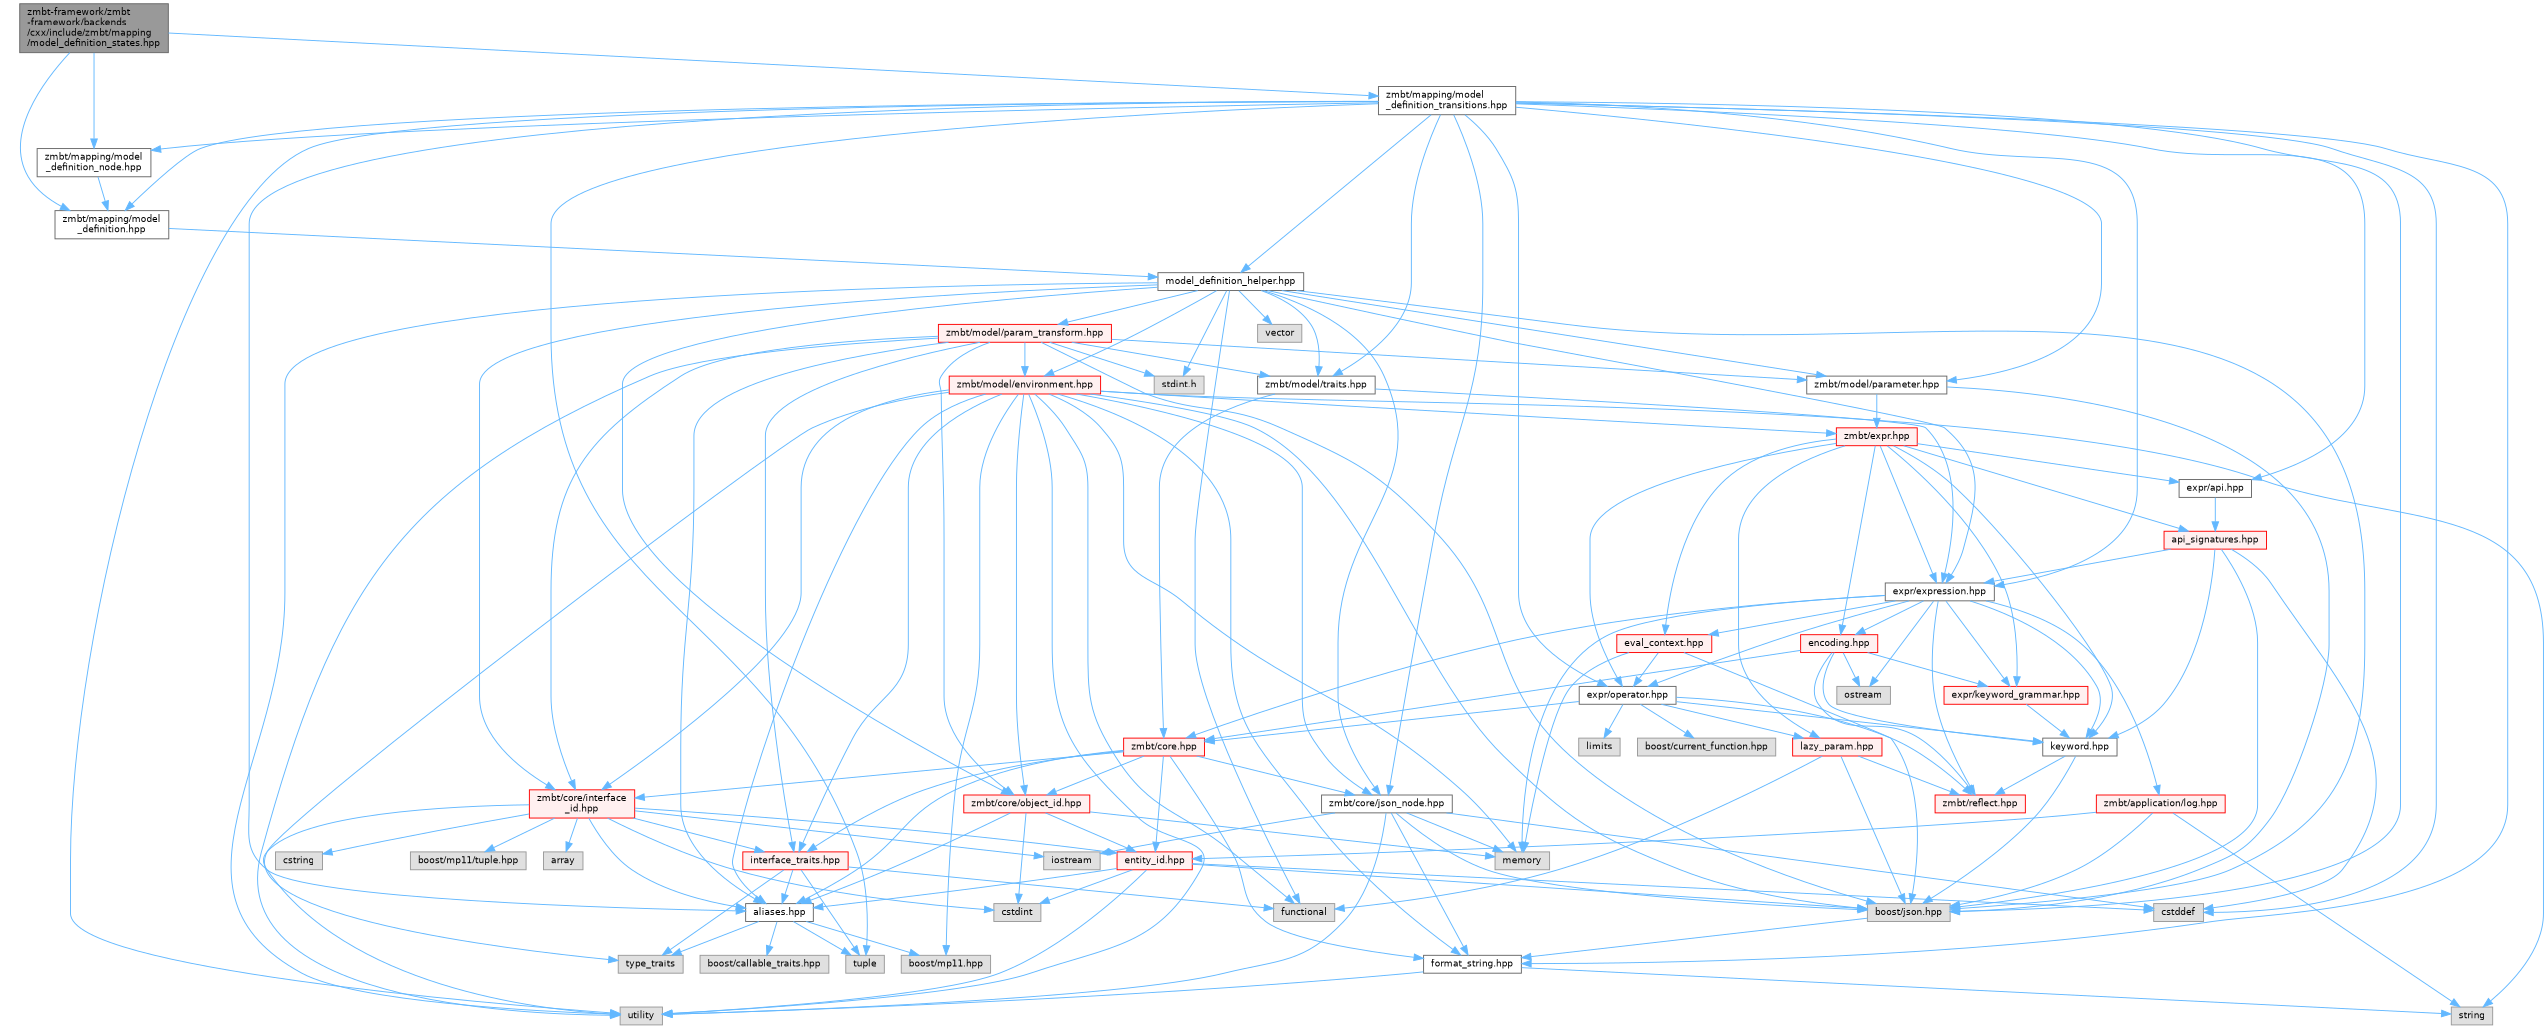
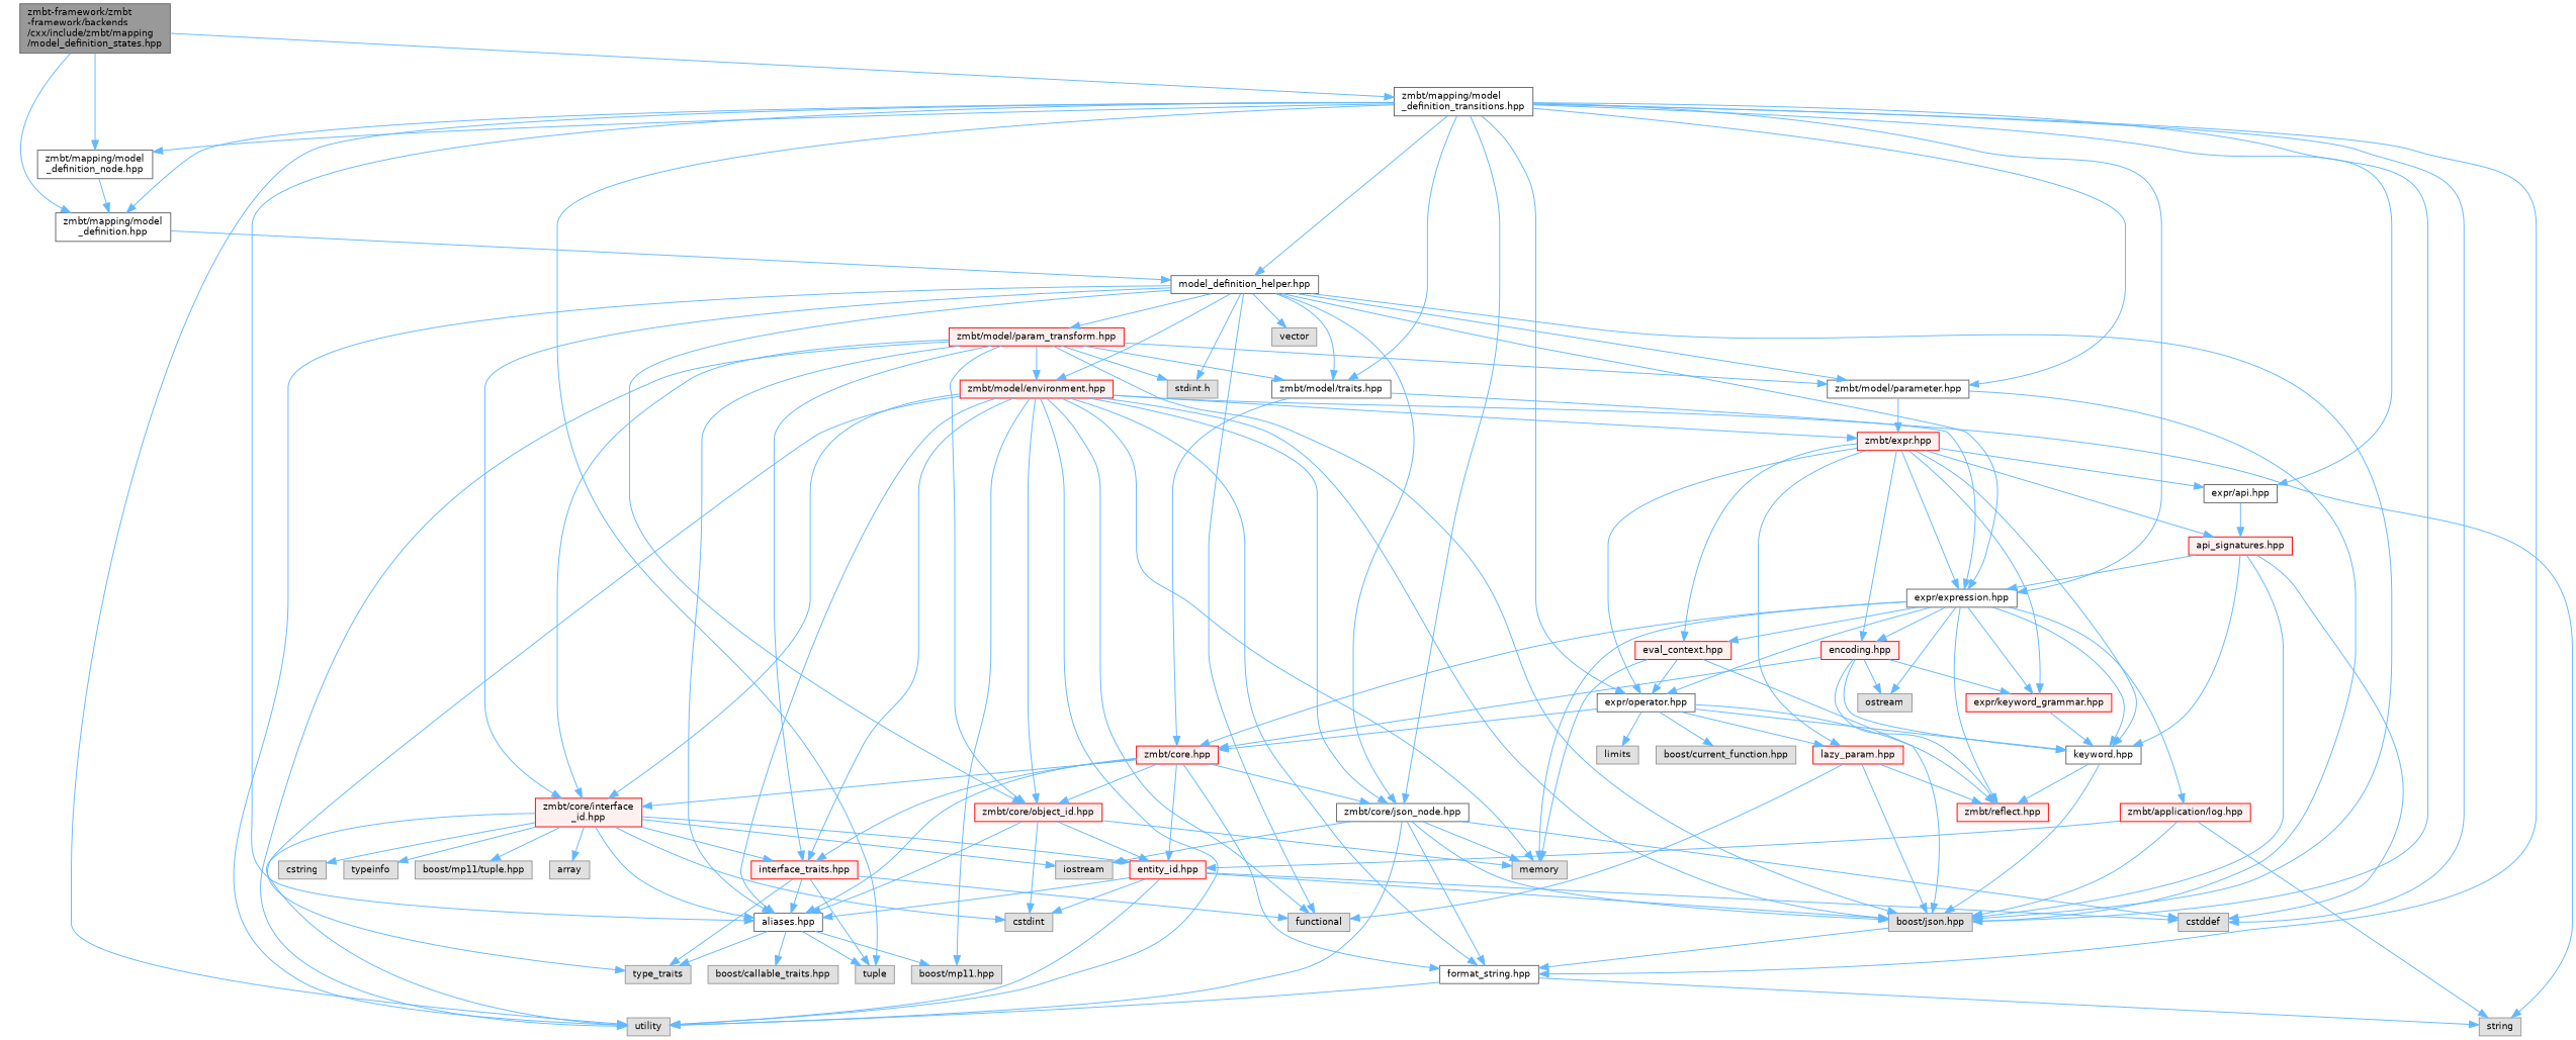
  digraph {
    node [color=grey60 fillcolor="#E0E0E0" fontname=Helvetica fontsize=10 shape=box style=filled]
    edge [color=steelblue1 fontname=Helvetica fontsize=10 labelfontname=Helvetica labelfontsize=10 style=solid]
    n1 [color=gray40 fillcolor=grey60 fontcolor=black height=0.2 label="zmbt-framework/zmbt\l-framework/backends\l/cxx/include/zmbt/mapping\l/model_definition_states.hpp" width=0.4]
    n2 [color=grey40 fillcolor=white height=0.2 label="zmbt/mapping/model\l_definition.hpp" width=0.4]
    n3 [color=grey40 fillcolor=white height=0.2 label="zmbt/mapping/model\l_definition_node.hpp" width=0.4]
    n4 [color=grey40 fillcolor=white height=0.2 label="zmbt/mapping/model\l_definition_transitions.hpp" width=0.4]
    n5 [color=grey40 fillcolor=white height=0.2 label="model_definition_helper.hpp" width=0.4]
    n6 [height=0.2 label="boost/json.hpp" width=0.4]
    n7 [height=0.2 label=utility width=0.4]
    n8 [color=grey40 fillcolor=white height=0.2 label="zmbt/core/json_node.hpp" width=0.4]
    n9 [color=grey40 fillcolor=white height=0.2 label="zmbt/model/parameter.hpp" width=0.4]
    n10 [color=grey40 fillcolor=white height=0.2 label="expr/expression.hpp" width=0.4]
    n11 [color=grey40 fillcolor=white height=0.2 label="zmbt/model/traits.hpp" width=0.4]
    n12 [color=grey40 fillcolor=white height=0.2 label="aliases.hpp" width=0.4]
    n13 [height=0.2 label=tuple width=0.4]
    n14 [height=0.2 label=cstddef width=0.4]
    n15 [color=grey40 fillcolor=white height=0.2 label="format_string.hpp" width=0.4]
    n16 [color=grey40 fillcolor=white height=0.2 label="expr/operator.hpp" width=0.4]
    n17 [color=grey40 fillcolor=white height=0.2 label="expr/api.hpp" width=0.4]
    n18 [height=0.2 label="stdint.h" width=0.4]
    n19 [color=red fillcolor="#FFF0F0" height=0.2 label="zmbt/core/interface\l_id.hpp" width=0.4]
    n20 [height=0.2 label=functional width=0.4]
    n21 [color=red fillcolor="#FFF0F0" height=0.2 label="zmbt/core/object_id.hpp" width=0.4]
    n22 [color=red fillcolor="#FFF0F0" height=0.2 label="zmbt/model/environment.hpp" width=0.4]
    n23 [color=red fillcolor="#FFF0F0" height=0.2 label="zmbt/model/param_transform.hpp" width=0.4]
    n24 [height=0.2 label=vector width=0.4]
    n25 [height=0.2 label=iostream width=0.4]
    n26 [height=0.2 label=array width=0.4]
    n27 [height=0.2 label=cstdint width=0.4]
    n28 [height=0.2 label=cstring width=0.4]
+   n29 [height=0.2 label=typeinfo width=0.4]
    n30 [height=0.2 label="boost/mp11/tuple.hpp" width=0.4]
    n31 [color=red fillcolor="#FFF0F0" height=0.2 label="entity_id.hpp" width=0.4]
    n32 [color=red fillcolor="#FFF0F0" height=0.2 label="interface_traits.hpp" width=0.4]
    n33 [height=0.2 label=memory width=0.4]
    n34 [color=red fillcolor="#FFF0F0" height=0.2 label="zmbt/expr.hpp" width=0.4]
    n35 [color=grey40 fillcolor=white height=0.2 label="keyword.hpp" width=0.4]
    n36 [color=red fillcolor="#FFF0F0" height=0.2 label="expr/keyword_grammar.hpp" width=0.4]
    n37 [color=red fillcolor="#FFF0F0" height=0.2 label="encoding.hpp" width=0.4]
    n38 [color=red fillcolor="#FFF0F0" height=0.2 label="eval_context.hpp" width=0.4]
    n39 [color=red fillcolor="#FFF0F0" height=0.2 label="zmbt/core.hpp" width=0.4]
    n40 [color=red fillcolor="#FFF0F0" height=0.2 label="zmbt/reflect.hpp" width=0.4]
    n41 [height=0.2 label=ostream width=0.4]
    n42 [color=red fillcolor="#FFF0F0" height=0.2 label="zmbt/application/log.hpp" width=0.4]
    n43 [height=0.2 label=type_traits width=0.4]
    n44 [height=0.2 label="boost/mp11.hpp" width=0.4]
    n45 [height=0.2 label=string width=0.4]
    n46 [height=0.2 label="boost/callable_traits.hpp" width=0.4]
    n47 [color=red fillcolor="#FFF0F0" height=0.2 label="lazy_param.hpp" width=0.4]
    n48 [color=red fillcolor="#FFF0F0" height=0.2 label="api_signatures.hpp" width=0.4]
    n49 [height=0.2 label=limits width=0.4]
    n50 [height=0.2 label="boost/current_function.hpp" width=0.4]
    n1 -> n2
    n1 -> n3
    n1 -> n4
    n2 -> n5
    n3 -> n2
    n4 -> n2
    n4 -> n3
    n4 -> n5
    n4 -> n6
    n4 -> n7
    n4 -> n8
    n4 -> n9
    n4 -> n10
    n4 -> n11
    n4 -> n12
    n4 -> n13
    n4 -> n14
    n4 -> n15
    n4 -> n16
    n4 -> n17
    n5 -> n6
    n5 -> n7
    n5 -> n8
    n5 -> n9
    n5 -> n10
    n5 -> n11
    n5 -> n18
    n5 -> n19
    n5 -> n20
    n5 -> n21
    n5 -> n22
    n5 -> n23
    n5 -> n24
    n6 -> n15
    n8 -> n6
    n8 -> n7
    n8 -> n14
    n8 -> n15
    n8 -> n25
    n8 -> n33
    n9 -> n6
    n9 -> n34
    n10 -> n16
    n10 -> n33
    n10 -> n35
    n10 -> n36
    n10 -> n37
    n10 -> n38
    n10 -> n39
    n10 -> n40
    n10 -> n41
    n10 -> n42
    n11 -> n10
    n11 -> n39
    n12 -> n13
    n12 -> n43
    n12 -> n44
    n12 -> n46
    n15 -> n7
    n15 -> n45
    n16 -> n35
    n16 -> n39
    n16 -> n40
    n16 -> n47
    n16 -> n49
    n16 -> n50
    n17 -> n48
    n19 -> n7
    n19 -> n12
    n19 -> n25
    n19 -> n26
    n19 -> n27
    n19 -> n28
+   n19 -> n29
    n19 -> n30
    n19 -> n31
    n19 -> n32
    n21 -> n12
    n21 -> n27
    n21 -> n31
    n21 -> n33
    n22 -> n6
    n22 -> n7
    n22 -> n8
    n22 -> n12
    n22 -> n15
    n22 -> n19
    n22 -> n20
    n22 -> n21
    n22 -> n32
    n22 -> n33
    n22 -> n34
    n22 -> n43
    n22 -> n44
    n22 -> n45
    n23 -> n6
    n23 -> n7
    n23 -> n9
    n23 -> n11
    n23 -> n12
    n23 -> n18
    n23 -> n19
    n23 -> n21
    n23 -> n22
    n23 -> n32
    n31 -> n6
    n31 -> n7
    n31 -> n12
    n31 -> n14
    n31 -> n27
    n32 -> n12
    n32 -> n13
    n32 -> n20
    n32 -> n43
    n34 -> n10
    n34 -> n16
    n34 -> n17
    n34 -> n35
    n34 -> n36
    n34 -> n37
    n34 -> n38
    n34 -> n47
    n34 -> n48
    n35 -> n6
    n35 -> n40
    n36 -> n35
    n37 -> n35
    n37 -> n36
    n37 -> n39
    n37 -> n40
    n37 -> n41
    n38 -> n6
    n38 -> n16
    n38 -> n33
    n39 -> n8
    n39 -> n12
    n39 -> n15
    n39 -> n19
    n39 -> n21
    n39 -> n31
    n39 -> n32
    n42 -> n6
    n42 -> n31
    n42 -> n45
    n47 -> n6
    n47 -> n20
    n47 -> n40
    n48 -> n6
    n48 -> n10
    n48 -> n14
    n48 -> n35
  }
